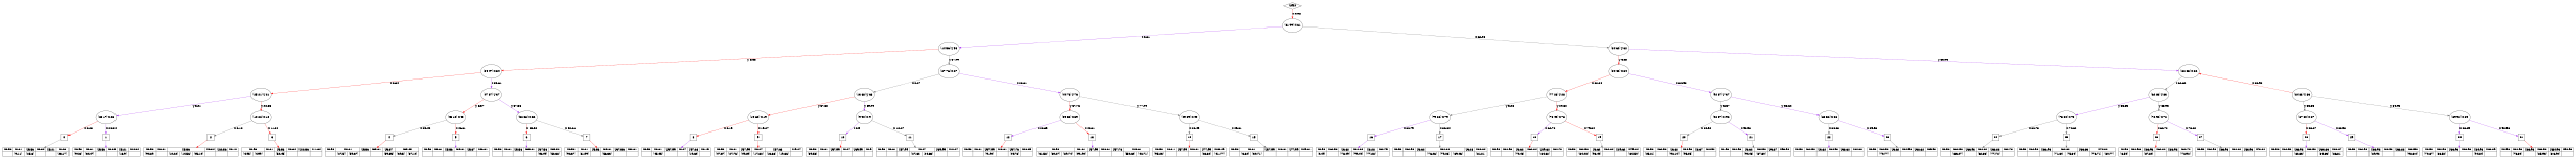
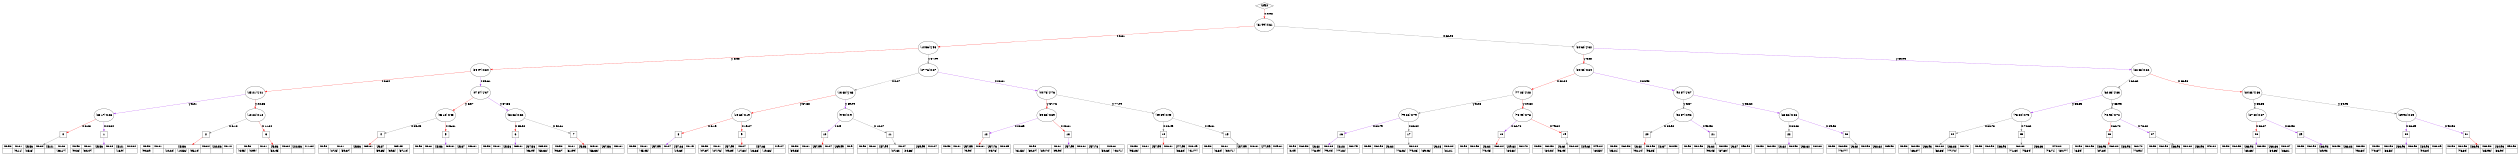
  digraph {
    node [shape=rectangle]
    edge [color=red]
    n1 [label=Start shape=diamond]
    n2 [height=1 label="(61 99) x 61" width=1 shape=""]
    n3 [height=1 label="(14 56) y 56" width=1 shape=""]
    n4 [height=1 label="(84 62) y 62" width=1 shape=""]
    n5 [height=1 label="(34 47) x 34" width=1 shape=""]
    n6 [height=1 label="(27 76) x 27" width=1 shape=""]
    n7 [height=1 label="(84 42) x 84" width=1 shape=""]
    n8 [height=1 label="(82 83) x 82" width=1 shape=""]
    n9 [height=1 label="(25 21) y 21" width=1 shape=""]
    n10 [height=1 label="(47 37) y 37" width=1 shape=""]
    n11 [height=1 label="(13 68) y 68" width=1 shape=""]
    n12 [height=1 label="(44 76) y 76" width=1 shape=""]
    n13 [height=1 label="(23 17) x 23" width=1 shape=""]
    n14 [height=1 label="(10 22) x 10" width=1 shape=""]
    n15 [height=1 label="(45 10) x 45" width=1 shape=""]
    n16 [height=1 label="(52 38) x 52" width=1 shape=""]
    n17 [height=0.5 label=0 width=0.5]
    n18 [height=0.5 label=1 width=0.5]
    n19 [height=0.5 label=2 width=0.5]
    n20 [height=0.5 label=3 width=0.5]
    n21 [label=" {x0-98|{}}|{x0-61|{ (9-11)}}|{y5-56|{ (25-6)}}|{x0-34|{}}|{y5-21|{}}|{x0-23|{ (23-17)}}" shape=record]
    n22 [label=" {x0-98|{ (94-3)}}|{x0-61|{ (34-47)}}|{y5-56|{}}|{x0-34|{}}|{y5-21|{ (18-9)}}|{x24-34|{}}" shape=record]
    n23 [label=" {x0-98|{ (94-89)}}|{x0-61|{}}|{y5-56|{ (10-22)|(14-56)|(45-10)}}|{x0-34|{}}|{y22-56|{}}|{x0-10|{}}" shape=record]
    n24 [label=" {x0-98|{ (4-95)|(4-99)}}|{x0-61|{}}|{y5-56|{ (52-45)}}|{x0-34|{}}|{y22-56|{}}|{x11-34|{}}" shape=record]
    n25 [height=0.5 label=4 width=0.5]
    n26 [height=0.5 label=5 width=0.5]
    n27 [height=0.5 label=6 width=0.5]
    n28 [height=0.5 label=7 width=0.5]
    n29 [label=" {x0-98|{}}|{x0-61|{ (27-5)|(59-37)}}|{y5-56|{}}|{x35-61|{}}|{y5-37|{ (59-35)}}|{x35-45|{ (39-5)|(37-14)}}" shape=record]
    n30 [label=" {x0-98|{}}|{x0-61|{}}|{y5-56|{}}|{x35-61|{}}|{y5-37|{}}|{x46-61|{}}" shape=record]
    n31 [label=" {x0-98|{}}|{x0-61|{}}|{y5-56|{}}|{x35-61|{}}|{y37-56|{ (43-49)}}|{x35-52|{ (52-38)}}" shape=record]
    n32 [label=" {x0-98|{ (92-37)}}|{x0-61|{ (61-99)}}|{y5-56|{}}|{x35-61|{ (56-33)}}|{y37-56|{}}|{x52-61|{}}" shape=record]
    n33 [height=1 label="(19 60) x 19" width=1 shape=""]
    n34 [height=1 label="(9 90) x 9" width=1 shape=""]
    n35 [height=1 label="(39 58) x 39" width=1 shape=""]
    n36 [height=1 label="(49 89) x 49" width=1 shape=""]
    n37 [height=0.5 label=8 width=0.5]
    n38 [height=0.5 label=9 width=0.5]
    n39 [height=0.5 label=10 width=0.5]
    n40 [height=0.5 label=11 width=0.5]
    n41 [label=" {x0-98|{}}|{x0-61|{ (45-45)}}|{y57-99|{}}|{x0-27|{}}|{y57-68|{ (19-60)}}|{x0-19|{}}" shape=record]
    n42 [label=" {x0-98|{ (47-37)}}|{x0-61|{ (27-76)}}|{y57-99|{ (49-89)}}|{x0-27|{ (17-82)}}|{y57-68|{ (13-68)|(19-66)}}|{x19-27|{}}" shape=record]
    n43 [label=" {x0-98|{ (39-58)}}|{x0-61|{}}|{y57-99|{}}|{x0-27|{}}|{y69-99|{}}|{x0-9|{}}" shape=record]
    n44 [label=" {x0-98|{}}|{x0-61|{}}|{y57-99|{}}|{x0-27|{ (27-62)|(24-63)}}|{y69-99|{}}|{x10-27|{}}" shape=record]
    n45 [height=0.5 label=12 width=0.5]
    n46 [height=0.5 label=13 width=0.5]
    n47 [height=0.5 label=14 width=0.5]
    n48 [height=0.5 label=15 width=0.5]
    n49 [label=" {x0-98|{}}|{x0-61|{}}|{y57-99|{ (9-90)}}|{x28-61|{}}|{y57-76|{ (44-76)}}|{x28-39|{}}" shape=record]
    n50 [label=" {x0-98|{ (31-58)|(80-27)|(89-74)}}|{x0-61|{ (49-90)}}|{y57-99|{}}|{x28-61|{}}|{y57-76|{}}|{x40-61|{ (50-60)|(42-71)}}" shape=record]
    n51 [label=" {x0-98|{ (95-23)}}|{x0-61|{}}|{y57-99|{}}|{x28-61|{}}|{y77-99|{ (28-82)}}|{x28-49|{ (41-77)}}" shape=record]
    n52 [label=" {x0-98|{}}|{x0-61|{ (3-64)|(30-71)}}|{y57-99|{}}|{x28-61|{}}|{y77-99|{}}|{x49-61|{}}" shape=record]
    n53 [height=1 label="(77 28) y 28" width=1 shape=""]
    n54 [height=1 label="(92 37) y 37" width=1 shape=""]
    n55 [height=1 label="(62 83) y 83" width=1 shape=""]
    n56 [height=1 label="(84 83) y 83" width=1 shape=""]
    n57 [height=1 label="(79 26) x 79" width=1 shape=""]
    n58 [height=1 label="(78 49) x 78" width=1 shape=""]
    n59 [height=1 label="(92 37) x 92" width=1 shape=""]
    n60 [height=1 label="(88 52) x 88" width=1 shape=""]
    n61 [height=0.5 label=16 width=0.5]
    n62 [height=0.5 label=17 width=0.5]
    n63 [height=0.5 label=18 width=0.5]
    n64 [height=0.5 label=19 width=0.5]
    n65 [label=" {x0-98|{ (0-49)}}|{x62-98|{}}|{y3-62|{ (78-49)}}|{x62-84|{ (79-44)}}|{y3-28|{ (77-28)}}|{x62-79|{}}" shape=record]
    n66 [label=" {x0-98|{}}|{x62-98|{}}|{y3-62|{}}|{x62-84|{ (76-26)|(79-26)|(69-46)}}|{y3-28|{}}|{x80-84|{ (81-21)}}" shape=record]
    n67 [label=" {x0-98|{}}|{x62-98|{}}|{y3-62|{ (70-43)}}|{x62-84|{}}|{y29-62|{ (84-62)}}|{x62-78|{}}" shape=record]
    n68 [label=" {x0-98|{}}|{x62-98|{ (84-42)}}|{y3-62|{ (93-40)}}|{x62-84|{}}|{y29-62|{}}|{x79-84|{ (84-50)}}" shape=record]
    n69 [height=0.5 label=20 width=0.5]
    n70 [height=0.5 label=21 width=0.5]
    n71 [height=0.5 label=22 width=0.5]
    n72 [height=0.5 label=23 width=0.5]
    n73 [label=" {x0-98|{ (25-21)}}|{x62-98|{}}|{y3-62|{ (92-14)}}|{x84-98|{ (95-25)}}|{y3-37|{}}|{x84-92|{}}" shape=record]
    n74 [label=" {x0-98|{}}|{x62-98|{}}|{y3-62|{ (94-43)}}|{x84-98|{ (87-30)}}|{y3-37|{}}|{x93-98|{}}" shape=record]
    n75 [label=" {x0-98|{}}|{x62-98|{}}|{y3-62|{}}|{x84-98|{}}|{y38-62|{}}|{x84-88|{}}" shape=record]
    n76 [label=" {x0-98|{}}|{x62-98|{ (70-77)}}|{y3-62|{}}|{x84-98|{}}|{y38-62|{}}|{x89-98|{}}" shape=record]
    n77 [height=1 label="(73 80) x 73" width=1 shape=""]
    n78 [height=1 label="(72 92) x 72" width=1 shape=""]
    n79 [height=1 label="(87 80) x 87" width=1 shape=""]
    n80 [height=1 label="(89 92) x 89" width=1 shape=""]
    n81 [height=0.5 label=24 width=0.5]
    n82 [height=0.5 label=25 width=0.5]
    n83 [height=0.5 label=26 width=0.5]
    n84 [height=0.5 label=27 width=0.5]
    n85 [label=" {x0-98|{}}|{x62-98|{ (83-27)}}|{y63-93|{}}|{x62-82|{ (62-83)}}|{y63-83|{ (77-72)}}|{x62-73|{}}" shape=record]
    n86 [label=" {x0-98|{}}|{x62-98|{}}|{y63-93|{}}|{x62-82|{ (71-84)|(75-84)}}|{y63-83|{}}|{x74-82|{ (76-71)|(80-77)}}" shape=record]
    n87 [label=" {x0-98|{ (6-54)}}|{x62-98|{}}|{y63-93|{ (87-80)}}|{x62-82|{}}|{y83-93|{}}|{x62-72|{ (72-92)}}" shape=record]
    n88 [label=" {x0-98|{}}|{x62-98|{}}|{y63-93|{}}|{x62-82|{}}|{y83-93|{}}|{x73-82|{}}" shape=record]
    n89 [height=0.5 label=28 width=0.5]
    n90 [height=0.5 label=29 width=0.5]
    n91 [height=0.5 label=30 width=0.5]
    n92 [height=0.5 label=31 width=0.5]
    n93 [label=" {x0-98|{}}|{x62-98|{}}|{y63-93|{ (82-83)}}|{x83-98|{}}|{y63-83|{ (84-83)}}|{x83-87|{ (86-81)}}" shape=record]
    n94 [label=" {x0-98|{}}|{x62-98|{}}|{y63-93|{ (89-92)}}|{x83-98|{}}|{y63-83|{}}|{x88-98|{ (98-64)}}" shape=record]
    n95 [label=" {x0-98|{ (70-87)}}|{x62-98|{ (88-52)}}|{y63-93|{}}|{x83-98|{}}|{y84-93|{ (94-84)}}|{x83-89|{}}" shape=record]
    n96 [label=" {x0-98|{}}|{x62-98|{ (73-80)}}|{y63-93|{}}|{x83-98|{ (85-93)}}|{y84-93|{ (86-90)}}|{x90-98|{}}" shape=record]
    n1 -> n2 [label="x 0-98"]
-   n2 -> n3 [color=purple label="x 0-61"]
+   n2 -> n3 [label="x 0-61"]
    n2 -> n4 [color=gray40 label="x 62-98"]
    n3 -> n5 [label="y 5-56"]
    n3 -> n6 [color=gray40 label="y 57-99"]
    n4 -> n7 [label="y 3-62"]
    n4 -> n8 [color=purple label="y 63-93"]
    n5 -> n9 [label="x 0-34"]
    n5 -> n10 [color=purple label="x 35-61"]
    n6 -> n11 [color=gray40 label="x 0-27"]
    n6 -> n12 [color=purple label="x 28-61"]
    n7 -> n53 [label="x 62-84"]
    n7 -> n54 [color=purple label="x 84-98"]
    n8 -> n55 [color=gray40 label="x 62-82"]
-   n56 -> n8 [label="x 83-98"]
+   n8 -> n56 [label="x 83-98"]
    n9 -> n13 [color=purple label="y 5-21"]
    n9 -> n14 [label="y 22-56"]
    n10 -> n15 [label="y 5-37"]
    n10 -> n16 [color=purple label="y 37-56"]
    n11 -> n33 [label="y 57-68"]
    n11 -> n34 [color=purple label="y 69-99"]
    n12 -> n35 [label="y 57-76"]
    n12 -> n36 [color=gray40 label="y 77-99"]
    n13 -> n17 [label="x 0-23"]
    n13 -> n18 [color=purple label="x 24-34"]
    n14 -> n19 [color=gray40 label="x 0-10"]
    n14 -> n20 [label="x 11-34"]
    n15 -> n25 [color=gray40 label="x 35-45"]
    n15 -> n26 [label="x 46-61"]
    n16 -> n27 [label="x 35-52"]
    n16 -> n28 [color=gray40 label="x 52-61"]
    n17 -> n21 [color=gray40]
    n18 -> n22 [color=purple]
    n19 -> n23
    n20 -> n24
    n25 -> n29
    n26 -> n30 [color=purple]
    n27 -> n31 [color=purple]
    n28 -> n32
    n33 -> n37 [label="x 0-19"]
    n33 -> n38 [label="x 19-27"]
    n34 -> n39 [color=purple label="x 0-9"]
    n34 -> n40 [color=gray40 label="x 10-27"]
    n35 -> n45 [color=purple label="x 28-39"]
    n35 -> n46 [label="x 40-61"]
    n36 -> n47 [color=gray40 label="x 28-49"]
    n36 -> n48 [color=gray40 label="x 49-61"]
    n37 -> n41 [color=purple]
    n38 -> n42
    n39 -> n43
    n40 -> n44 [color=gray40]
    n45 -> n49
    n46 -> n50 [color=purple]
    n47 -> n51
    n48 -> n52 [color=gray40]
    n53 -> n57 [color=gray40 label="y 3-28"]
    n53 -> n58 [label="y 29-62"]
    n54 -> n59 [color=gray40 label="y 3-37"]
    n54 -> n60 [color=purple label="y 38-62"]
    n55 -> n77 [color=purple label="y 63-83"]
    n55 -> n78 [color=gray40 label="y 83-93"]
    n56 -> n79 [color=gray40 label="y 63-83"]
    n56 -> n80 [color=gray40 label="y 84-93"]
    n57 -> n61 [color=purple label="x 62-79"]
    n57 -> n62 [color=gray40 label="x 80-84"]
    n58 -> n63 [color=purple label="x 62-78"]
    n58 -> n64 [label="x 79-84"]
    n59 -> n69 [color=gray40 label="x 84-92"]
    n59 -> n70 [color=purple label="x 93-98"]
    n60 -> n71 [color=gray40 label="x 84-88"]
    n60 -> n72 [color=purple label="x 89-98"]
    n61 -> n65 [color=purple]
    n62 -> n66 [color=gray40]
    n63 -> n67
    n64 -> n68 [color=gray40]
    n69 -> n73
    n70 -> n74 [color=gray40]
    n71 -> n75 [color=purple]
    n72 -> n76 [color=gray40]
    n77 -> n81 [color=gray40 label="x 62-73"]
    n77 -> n82 [color=gray40 label="x 74-82"]
    n78 -> n83 [label="x 62-72"]
    n78 -> n84 [color=purple label="x 73-82"]
    n79 -> n89 [label="x 83-87"]
    n79 -> n90 [color=purple label="x 88-98"]
    n80 -> n91 [color=purple label="x 83-89"]
    n80 -> n92 [color=purple label="x 90-98"]
    n81 -> n85 [color=gray40]
    n82 -> n86 [color=gray40]
    n83 -> n87
    n84 -> n88 [color=gray40]
    n89 -> n93 [color=purple]
    n90 -> n94 [color=purple]
    n91 -> n95 [color=purple]
    n92 -> n96
  }
